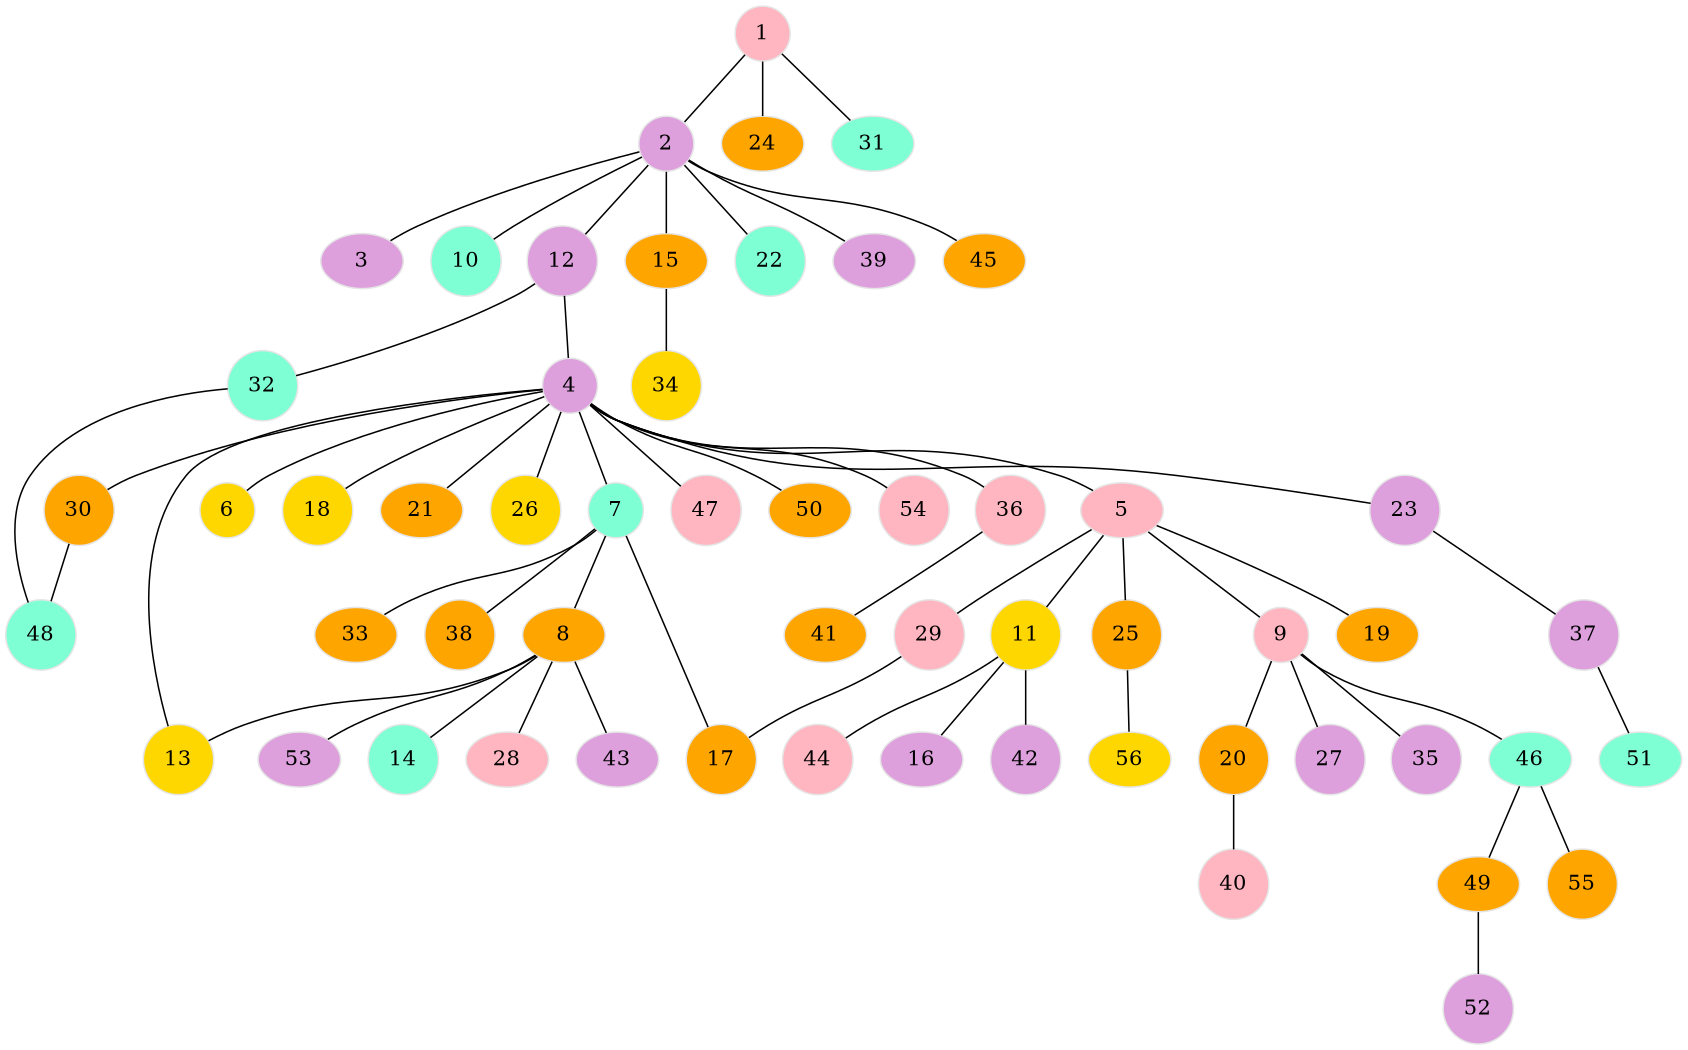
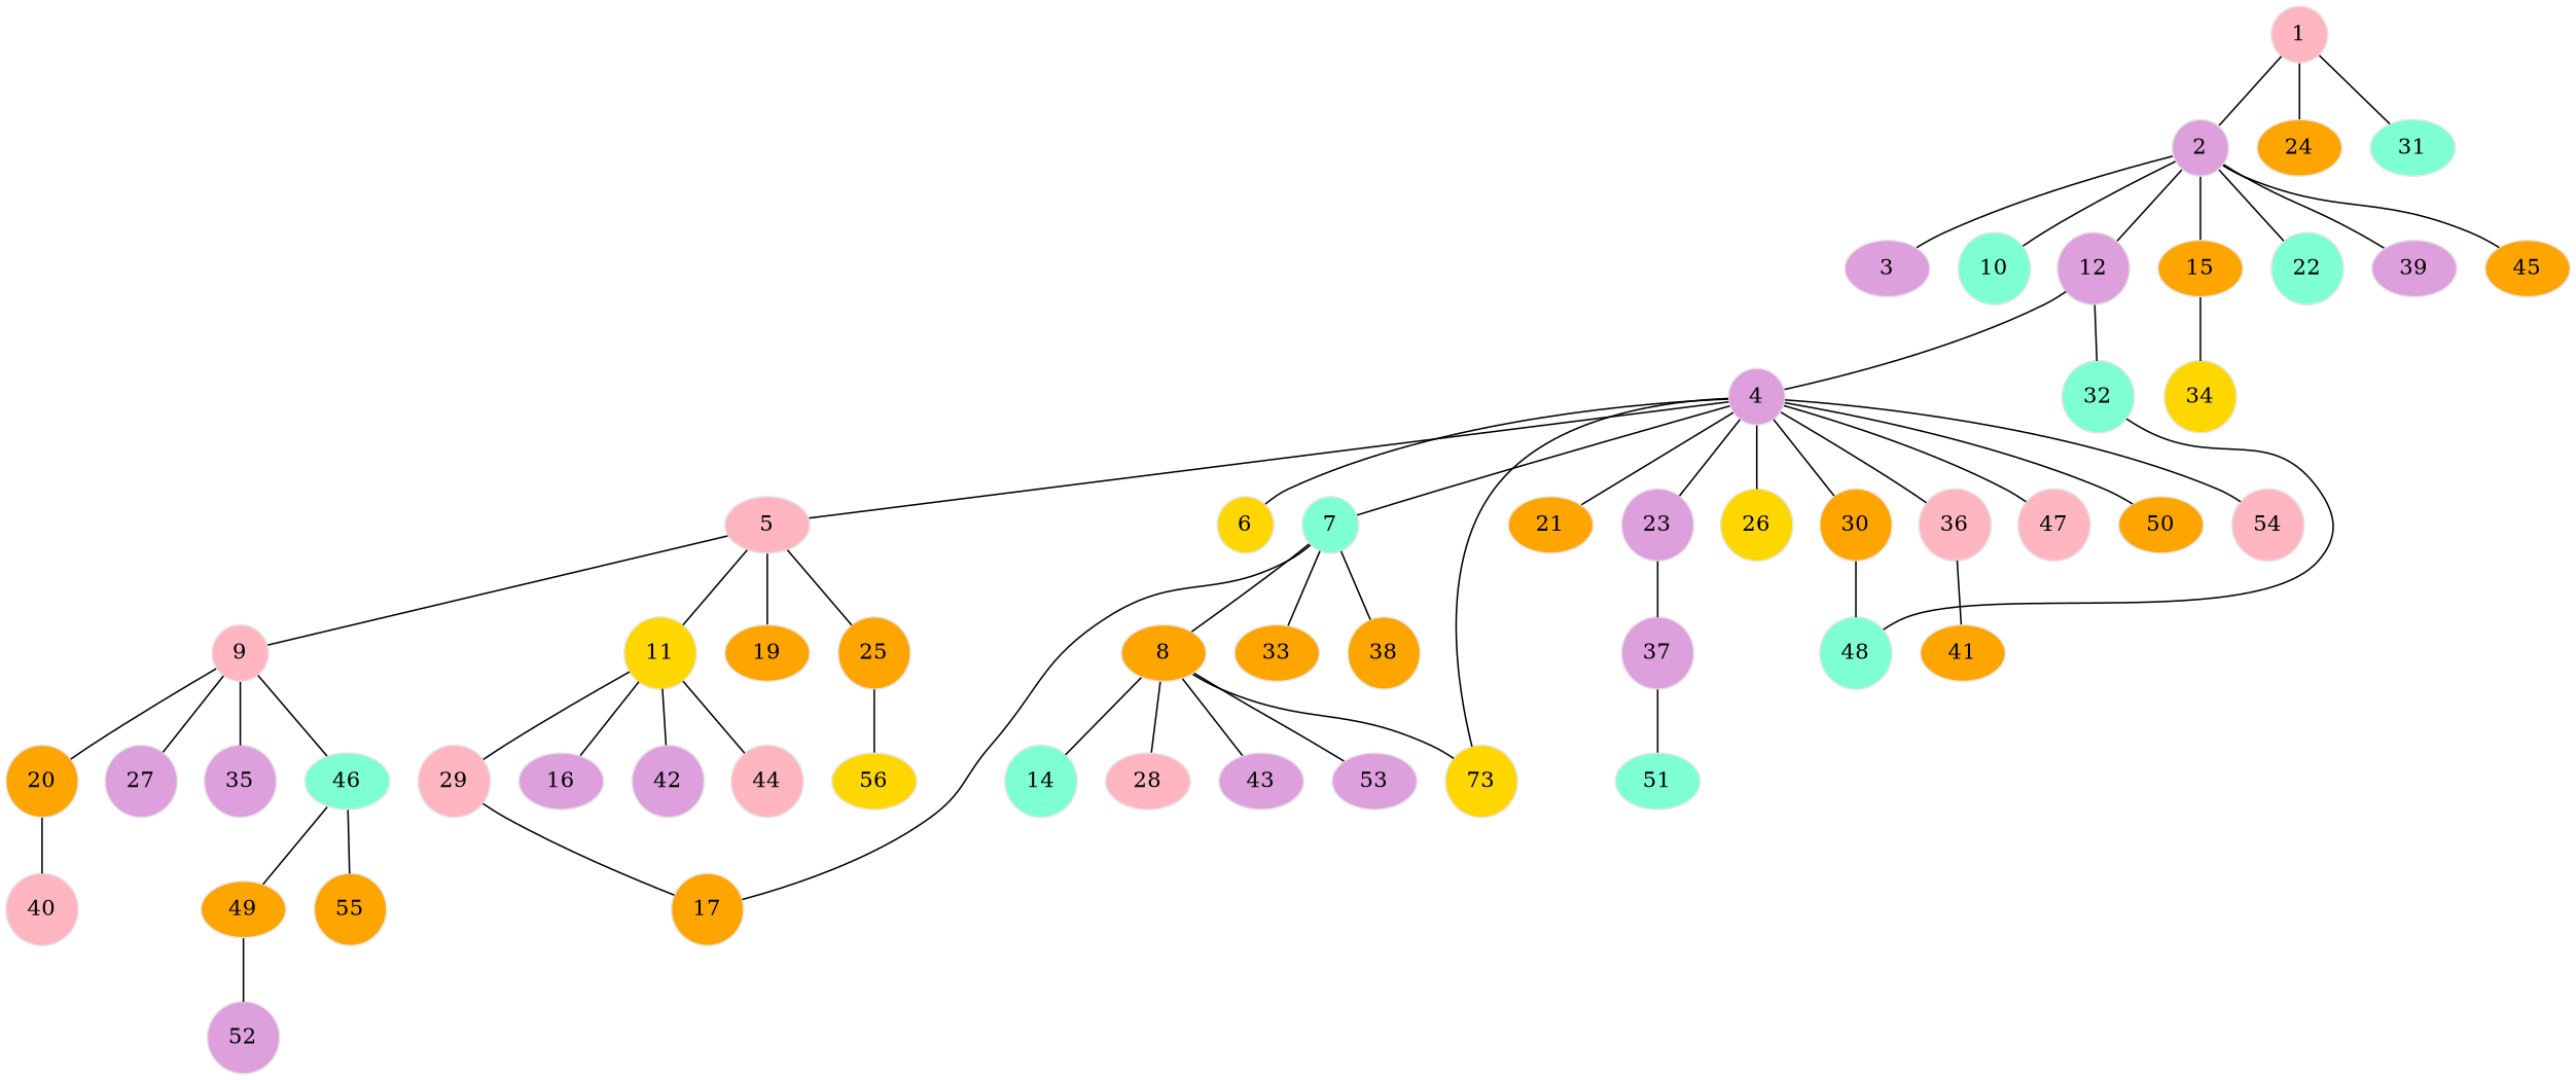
  graph {
    node [color=gray90 fillcolor=orange shape=circle style=filled]
    1 [fillcolor=lightpink]
    2 [fillcolor=plum]
    24 [shape=ellipse]
    31 [fillcolor=aquamarine shape=ellipse]
    3 [fillcolor=plum shape=ellipse]
    10 [fillcolor=aquamarine]
    12 [fillcolor=plum]
    15 [shape=ellipse]
    22 [fillcolor=aquamarine]
    39 [fillcolor=plum shape=ellipse]
    45 [shape=ellipse]
    4 [fillcolor=plum]
    5 [fillcolor=lightpink shape=ellipse]
    6 [fillcolor=gold]
    7 [fillcolor=aquamarine]
-   13 [fillcolor=gold]
-   18 [fillcolor=gold]
+   13 [fillcolor=gold label=73]
    21 [shape=ellipse]
    23 [fillcolor=plum]
    26 [fillcolor=gold]
    30
    36 [fillcolor=lightpink]
    47 [fillcolor=lightpink]
    50 [shape=ellipse]
    54 [fillcolor=lightpink]
    32 [fillcolor=aquamarine]
    34 [fillcolor=gold]
    9 [fillcolor=lightpink]
    11 [fillcolor=gold]
    19 [shape=ellipse]
    25
    29 [fillcolor=lightpink]
    17
    8 [shape=ellipse]
    33 [shape=ellipse]
    38
    37 [fillcolor=plum]
    48 [fillcolor=aquamarine]
    41 [shape=ellipse]
    20
    27 [fillcolor=plum]
    35 [fillcolor=plum]
    46 [fillcolor=aquamarine shape=ellipse]
    16 [fillcolor=plum shape=ellipse]
    42 [fillcolor=plum]
    44 [fillcolor=lightpink]
    56 [fillcolor=gold shape=ellipse]
    14 [fillcolor=aquamarine]
    28 [fillcolor=lightpink shape=ellipse]
    43 [fillcolor=plum shape=ellipse]
    53 [fillcolor=plum shape=ellipse]
    40 [fillcolor=lightpink]
    49 [shape=ellipse]
    55
    52 [fillcolor=plum]
    51 [fillcolor=aquamarine shape=ellipse]
    1 -- 2
    1 -- 24
    1 -- 31
    2 -- 3
    2 -- 10
    2 -- 12
    2 -- 15
    2 -- 22
    2 -- 39
    2 -- 45
    12 -- 4
    12 -- 32
    15 -- 34
    4 -- 5
    4 -- 6
    4 -- 7
    4 -- 13
-   4 -- 18
    4 -- 21
    4 -- 23
    4 -- 26
    4 -- 30
    4 -- 36
    4 -- 47
    4 -- 50
    4 -- 54
    5 -- 9
    5 -- 11
    5 -- 19
    5 -- 25
-   5 -- 29
+   11 -- 29
    7 -- 17
    7 -- 8
    7 -- 33
    7 -- 38
    23 -- 37
    30 -- 48
    36 -- 41
    32 -- 48
    9 -- 20
    9 -- 27
    9 -- 35
    9 -- 46
    11 -- 16
    11 -- 42
    11 -- 44
    25 -- 56
    29 -- 17
    8 -- 13
    8 -- 14
    8 -- 28
    8 -- 43
    8 -- 53
    37 -- 51
    20 -- 40
    46 -- 49
    46 -- 55
    49 -- 52
  }
